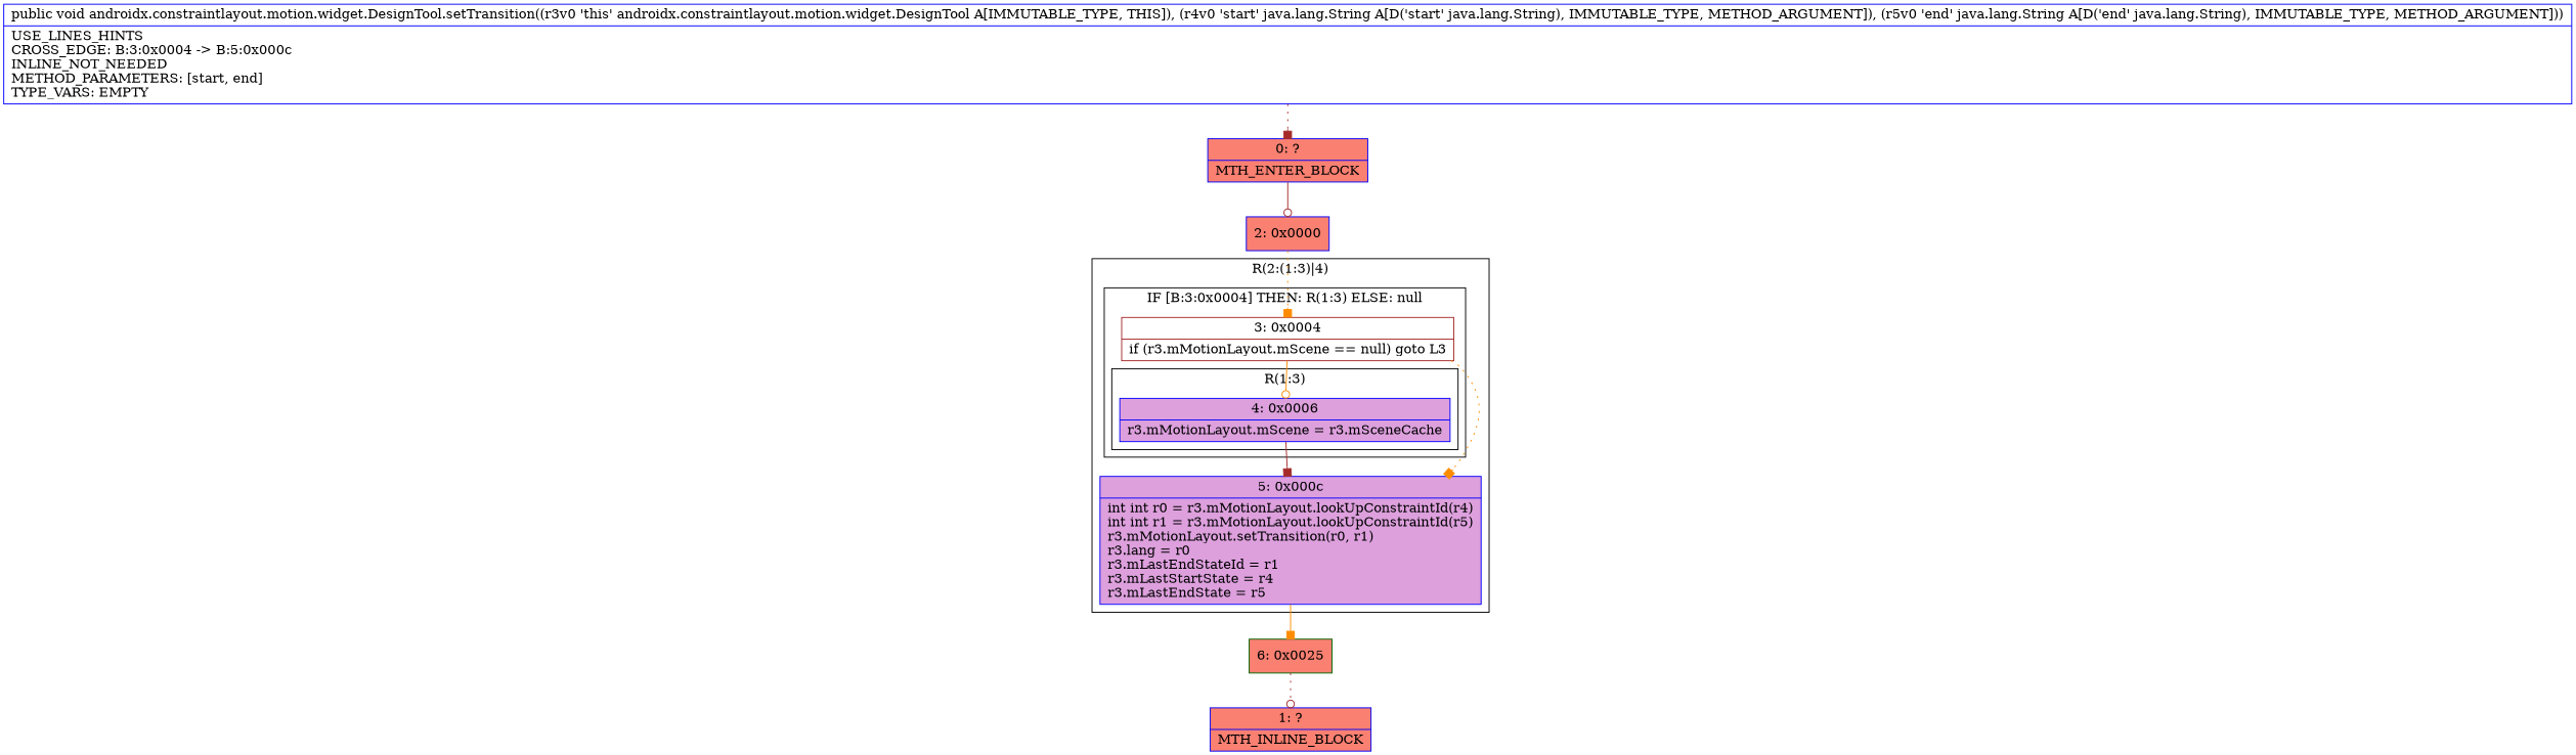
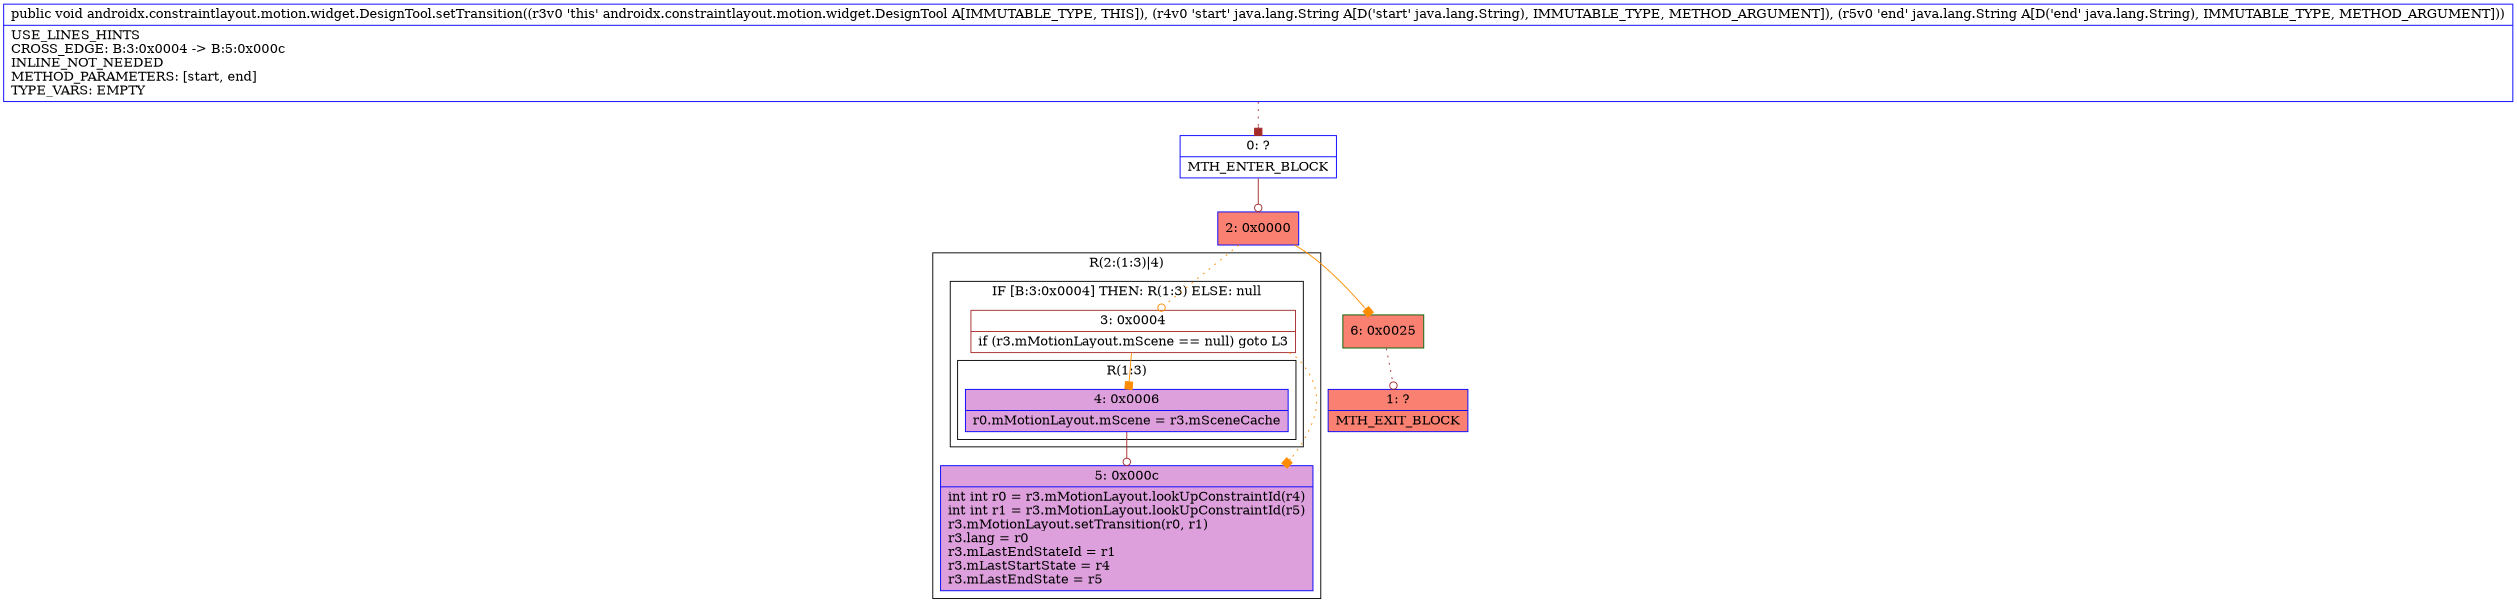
  digraph {
    node [color=blue fillcolor=white shape=record style=filled]
    edge [arrowhead=box color=brown style=solid]
-   n1 [fillcolor=plum label="{4\:\ 0x0006|r3.mMotionLayout.mScene = r3.mSceneCache\l}"]
+   n1 [fillcolor=plum label="{4\:\ 0x0006|r0.mMotionLayout.mScene = r3.mSceneCache\l}"]
    n2 [color=brown label="{3\:\ 0x0004|if (r3.mMotionLayout.mScene == null) goto L3\l}"]
    n3 [fillcolor=plum label="{5\:\ 0x000c|int int r0 = r3.mMotionLayout.lookUpConstraintId(r4)\lint int r1 = r3.mMotionLayout.lookUpConstraintId(r5)\lr3.mMotionLayout.setTransition(r0, r1)\lr3.lang = r0\lr3.mLastEndStateId = r1\lr3.mLastStartState = r4\lr3.mLastEndState = r5\l}"]
    n4 [color=darkgreen fillcolor=salmon label="{6\:\ 0x0025}"]
-   n5 [fillcolor=salmon label="{1\:\ ?|MTH_INLINE_BLOCK\l}"]
-   n6 [fillcolor=salmon label="{0\:\ ?|MTH_ENTER_BLOCK\l}"]
+   n5 [fillcolor=salmon label="{1\:\ ?|MTH_EXIT_BLOCK\l}"]
+   n6 [label="{0\:\ ?|MTH_ENTER_BLOCK\l}"]
    n7 [fillcolor=salmon label="{2\:\ 0x0000}"]
    n8 [label="{public void androidx.constraintlayout.motion.widget.DesignTool.setTransition((r3v0 'this' androidx.constraintlayout.motion.widget.DesignTool A[IMMUTABLE_TYPE, THIS]), (r4v0 'start' java.lang.String A[D('start' java.lang.String), IMMUTABLE_TYPE, METHOD_ARGUMENT]), (r5v0 'end' java.lang.String A[D('end' java.lang.String), IMMUTABLE_TYPE, METHOD_ARGUMENT]))  | USE_LINES_HINTS\lCROSS_EDGE: B:3:0x0004 \-\> B:5:0x000c\lINLINE_NOT_NEEDED\lMETHOD_PARAMETERS: [start, end]\lTYPE_VARS: EMPTY\l}"]
    subgraph cluster_1 {
      label="R(2:(1:3)|4)"
      n3
      subgraph cluster_2 {
        label="IF [B:3:0x0004] THEN: R(1:3) ELSE: null"
        n2
        subgraph cluster_3 {
          label="R(1:3)"
          n1
        }
      }
    }
-   n1 -> n3
-   n2 -> n1 [arrowhead=odot color=darkorange]
+   n1 -> n3 [arrowhead=odot]
+   n2 -> n1 [color=darkorange]
    n2 -> n3 [color=darkorange style=dotted]
-   n3 -> n4 [color=darkorange]
+   n7 -> n4 [color=darkorange]
    n4 -> n5 [arrowhead=odot style=dotted]
    n6 -> n7 [arrowhead=odot]
-   n7 -> n2 [color=darkorange style=dotted]
+   n7 -> n2 [arrowhead=odot color=darkorange style=dotted]
    n8 -> n6 [style=dotted]
  }
